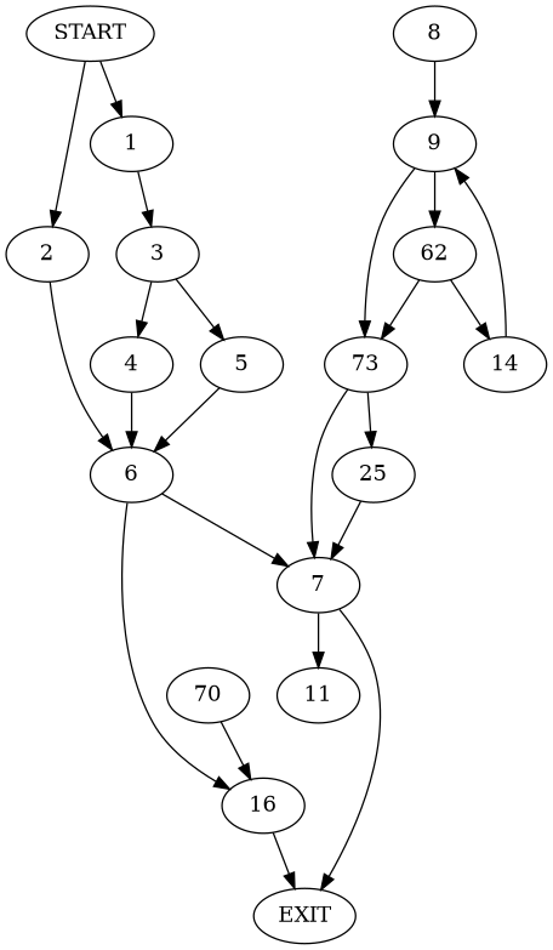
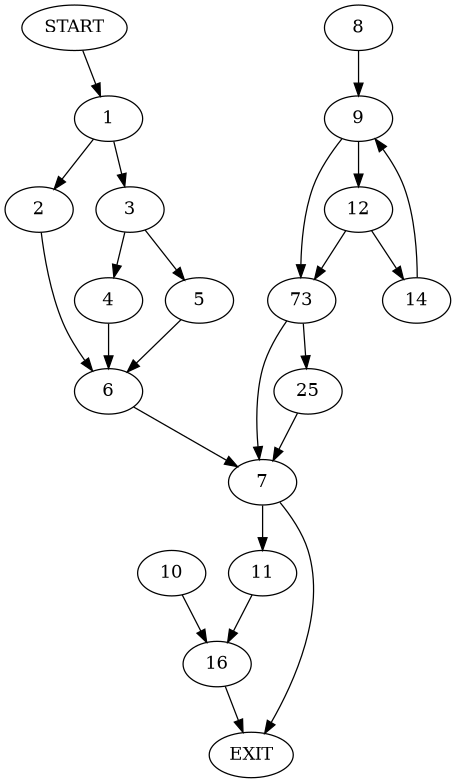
  digraph {
    n1 [label=START]
    1
    2
    3
    n5 [label=EXIT]
    6
    4
    5
    7
    11
    8
    9
-   10 [label=70]
+   10
    16
-   12 [label=62]
+   12
    n16 [label=73]
    14
    n18 [label=25]
    n1 -> 1
-   n1 -> 2
+   1 -> 2
    1 -> 3
    2 -> 6
    3 -> 4
    3 -> 5
    6 -> 7
    4 -> 6
    5 -> 6
    7 -> n5
    7 -> 11
-   6 -> 16
+   11 -> 16
    8 -> 9
    9 -> 12
    9 -> n16
    10 -> 16
    16 -> n5
    12 -> n16
    12 -> 14
    n16 -> 7
    n16 -> n18
    14 -> 9
    n18 -> 7
  }
